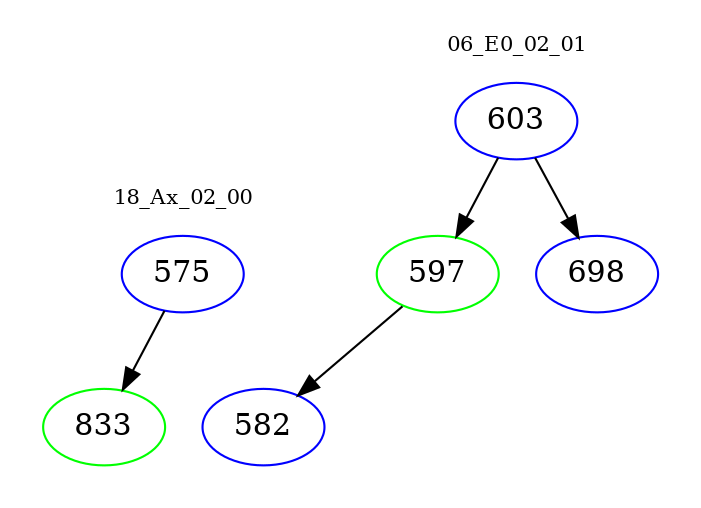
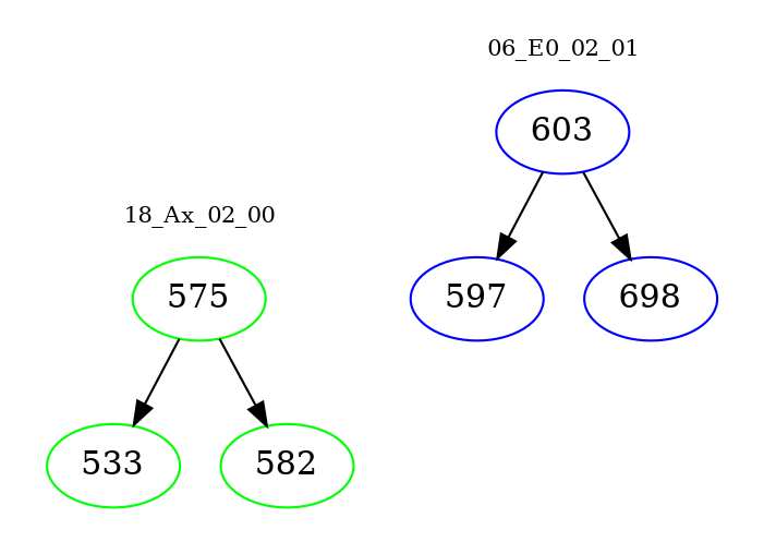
  digraph {
    node [color=blue]
    edge [color=black]
-   n1 [label=575]
-   n2 [color=green label=833]
-   n3 [label=582]
+   n1 [color=green label=575]
+   n2 [color=green label=533]
+   n3 [color=green label=582]
    n4 [label=603]
-   n5 [color=green label=597]
+   n5 [label=597]
    n6 [label=698]
    subgraph cluster_1 {
      color=white
      fontsize=10
      label="18_Ax_02_00"
      n1
      n2
      n3
    }
    subgraph cluster_2 {
      color=white
      fontsize=10
      label="06_E0_02_01"
      n4
      n5
      n6
    }
    n1 -> n2
-   n5 -> n3
+   n1 -> n3
    n4 -> n5
    n4 -> n6
  }
